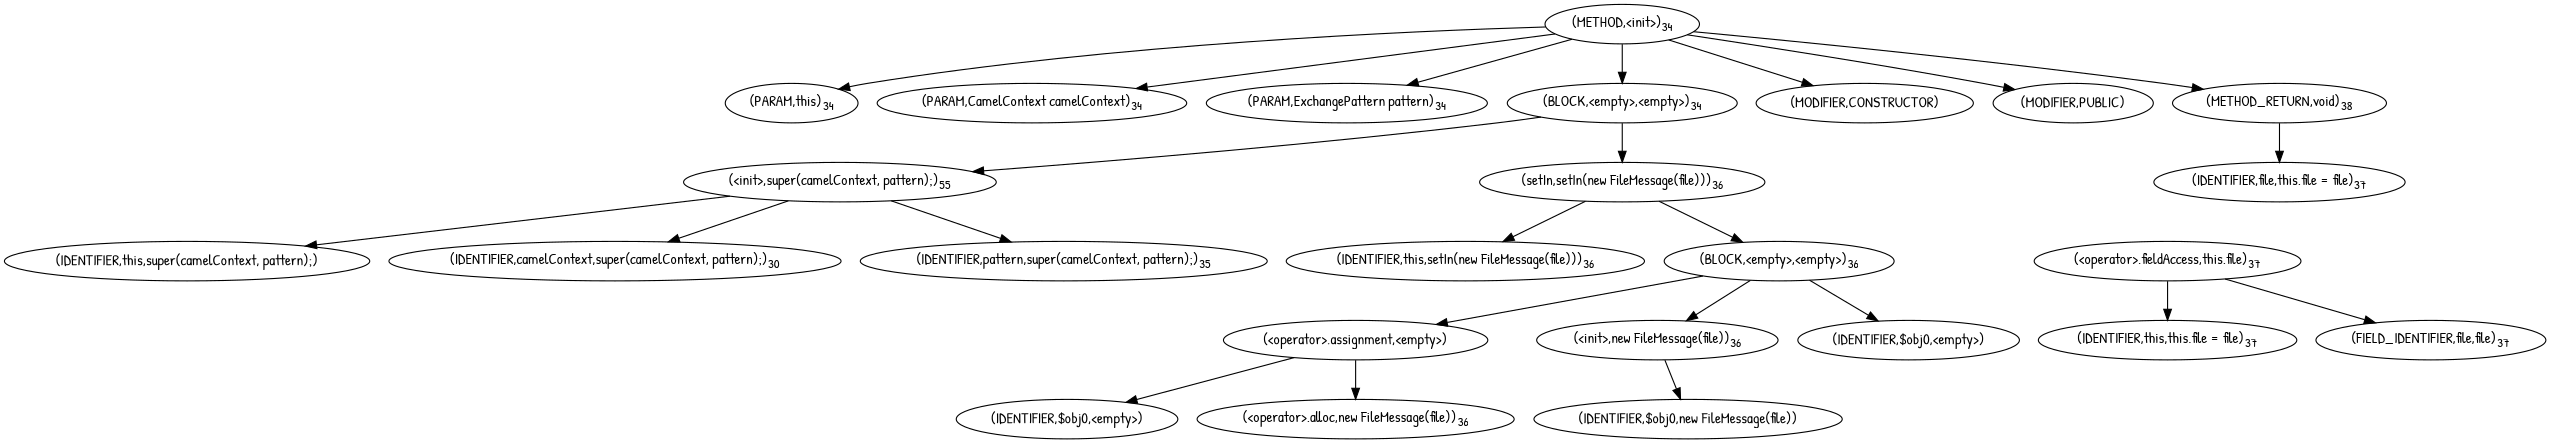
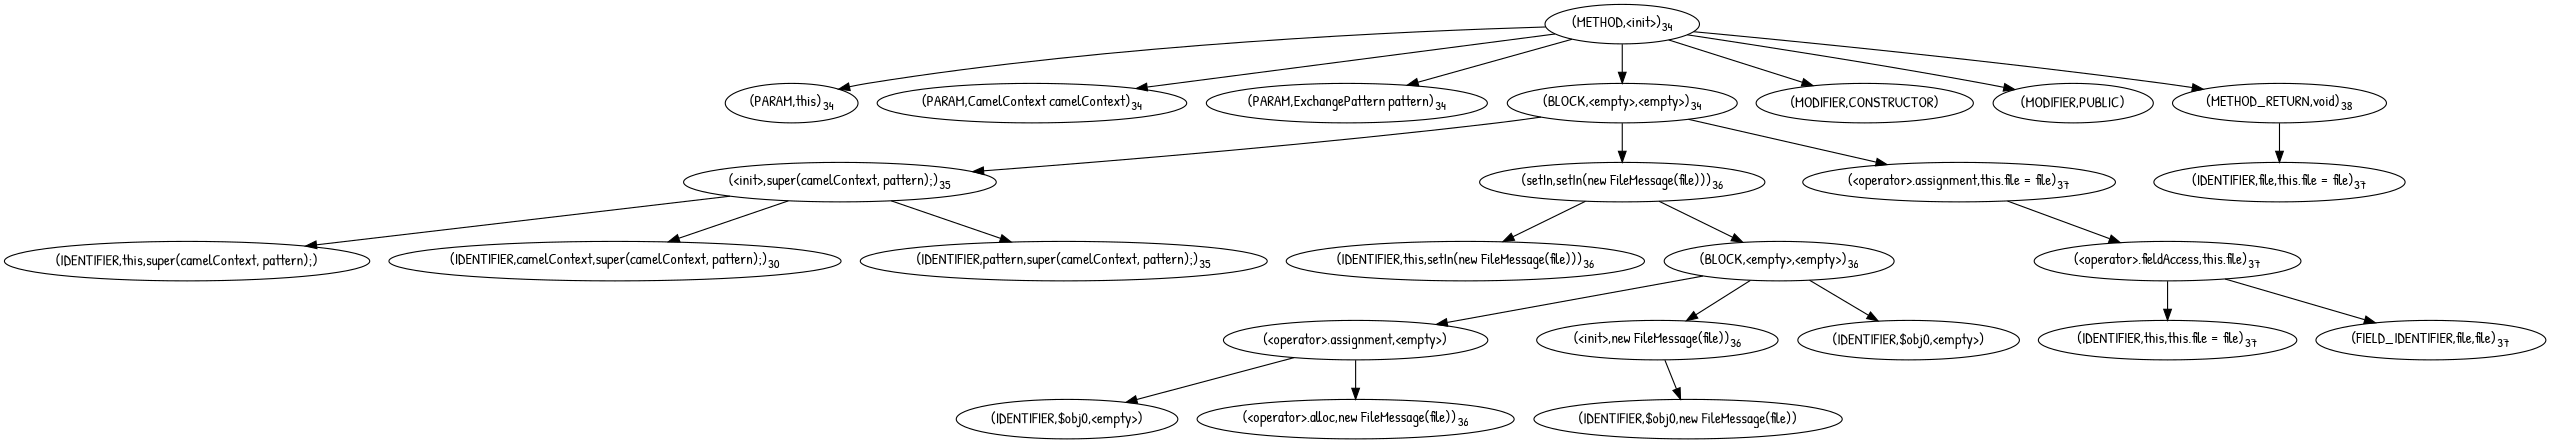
  digraph {
    fontname="Patrick Hand"
    node [fontname="Patrick Hand"]
    edge [fontname="Patrick Hand"]
    n1 [label=<(METHOD,&lt;init&gt;)<SUB>34</SUB>>]
    n2 [label=<(PARAM,this)<SUB>34</SUB>>]
    n3 [label=<(PARAM,CamelContext camelContext)<SUB>34</SUB>>]
    n4 [label=<(PARAM,ExchangePattern pattern)<SUB>34</SUB>>]
    n5 [label=<(BLOCK,&lt;empty&gt;,&lt;empty&gt;)<SUB>34</SUB>>]
    n6 [label=<(MODIFIER,CONSTRUCTOR)>]
    n7 [label=<(MODIFIER,PUBLIC)>]
    n8 [label=<(METHOD_RETURN,void)<SUB>38</SUB>>]
-   n9 [label=<(&lt;init&gt;,super(camelContext, pattern);)<SUB>55</SUB>>]
+   n9 [label=<(&lt;init&gt;,super(camelContext, pattern);)<SUB>35</SUB>>]
    n10 [label=<(setIn,setIn(new FileMessage(file)))<SUB>36</SUB>>]
+   n11 [label=<(&lt;operator&gt;.assignment,this.file = file)<SUB>37</SUB>>]
    n12 [label=<(IDENTIFIER,file,this.file = file)<SUB>37</SUB>>]
    n13 [label=<(IDENTIFIER,this,super(camelContext, pattern);)>]
    n14 [label=<(IDENTIFIER,camelContext,super(camelContext, pattern);)<SUB>30</SUB>>]
    n15 [label=<(IDENTIFIER,pattern,super(camelContext, pattern);)<SUB>35</SUB>>]
    n16 [label=<(IDENTIFIER,this,setIn(new FileMessage(file)))<SUB>36</SUB>>]
    n17 [label=<(BLOCK,&lt;empty&gt;,&lt;empty&gt;)<SUB>36</SUB>>]
    n18 [label=<(&lt;operator&gt;.fieldAccess,this.file)<SUB>37</SUB>>]
    n19 [label=<(&lt;operator&gt;.assignment,&lt;empty&gt;)>]
    n20 [label=<(&lt;init&gt;,new FileMessage(file))<SUB>36</SUB>>]
    n21 [label=<(IDENTIFIER,$obj0,&lt;empty&gt;)>]
    n22 [label=<(IDENTIFIER,$obj0,&lt;empty&gt;)>]
    n23 [label=<(&lt;operator&gt;.alloc,new FileMessage(file))<SUB>36</SUB>>]
    n24 [label=<(IDENTIFIER,$obj0,new FileMessage(file))>]
    n25 [label=<(IDENTIFIER,this,this.file = file)<SUB>37</SUB>>]
    n26 [label=<(FIELD_IDENTIFIER,file,file)<SUB>37</SUB>>]
    n1 -> n2
    n1 -> n3
    n1 -> n4
    n1 -> n5
    n1 -> n6
    n1 -> n7
    n1 -> n8
    n5 -> n9
    n5 -> n10
+   n5 -> n11
    n8 -> n12
    n9 -> n13
    n9 -> n14
    n9 -> n15
    n10 -> n16
    n10 -> n17
+   n11 -> n18
    n17 -> n19
    n17 -> n20
    n17 -> n21
    n18 -> n25
    n18 -> n26
    n19 -> n22
    n19 -> n23
    n20 -> n24
  }
